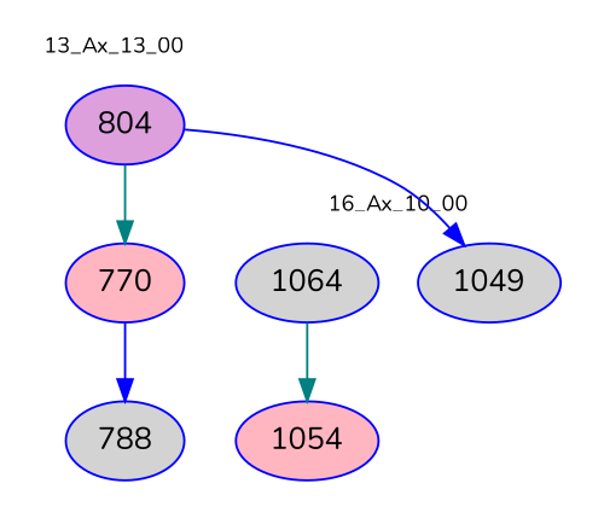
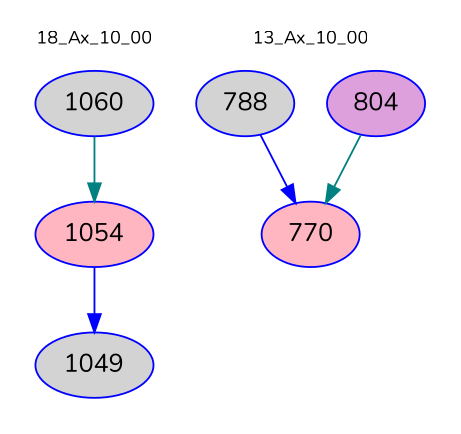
  digraph {
    fontname=Nunito
    node [color=blue fillcolor=lightgrey fontname=Nunito style=filled]
    edge [color=blue fontname=Nunito]
    n1 [fillcolor=lightpink label=1054]
    n2 [label=1049]
-   n3 [label=1064]
+   n3 [label=1060]
    n4 [fillcolor=lightpink label=770]
    n5 [fillcolor=plum label=804]
    n6 [label=788]
    subgraph cluster_1 {
      color=white
      fontsize=10
-     label="16_Ax_10_00"
+     label="18_Ax_10_00"
      n1
      n2
      n3
    }
    subgraph cluster_2 {
      color=white
      fontsize=10
-     label="13_Ax_13_00"
+     label="13_Ax_10_00"
      n4
      n5
      n6
    }
-   n5 -> n2
+   n1 -> n2
    n3 -> n1 [color=teal]
-   n4 -> n6
+   n6 -> n4
    n5 -> n4 [color=teal]
  }
